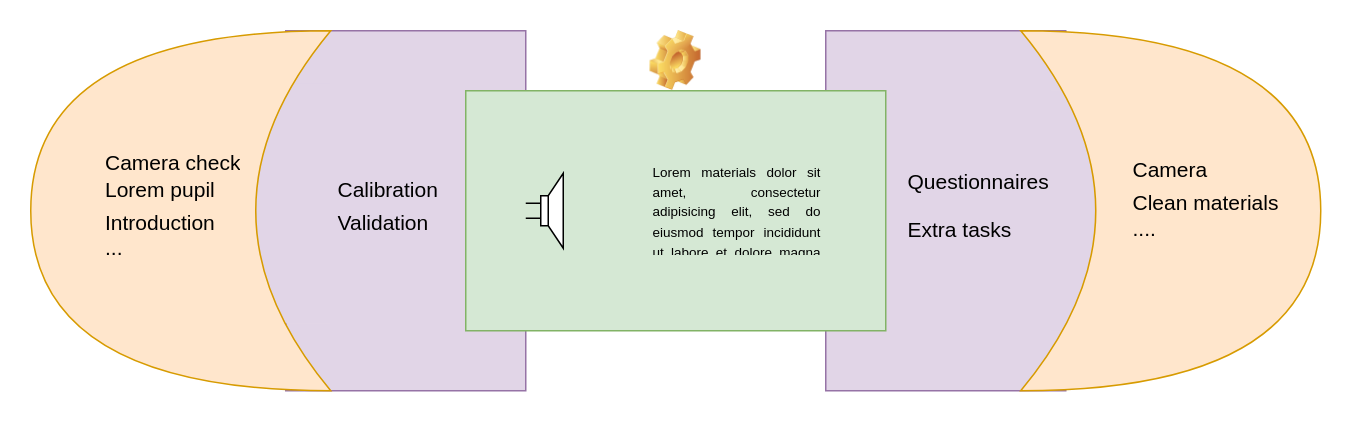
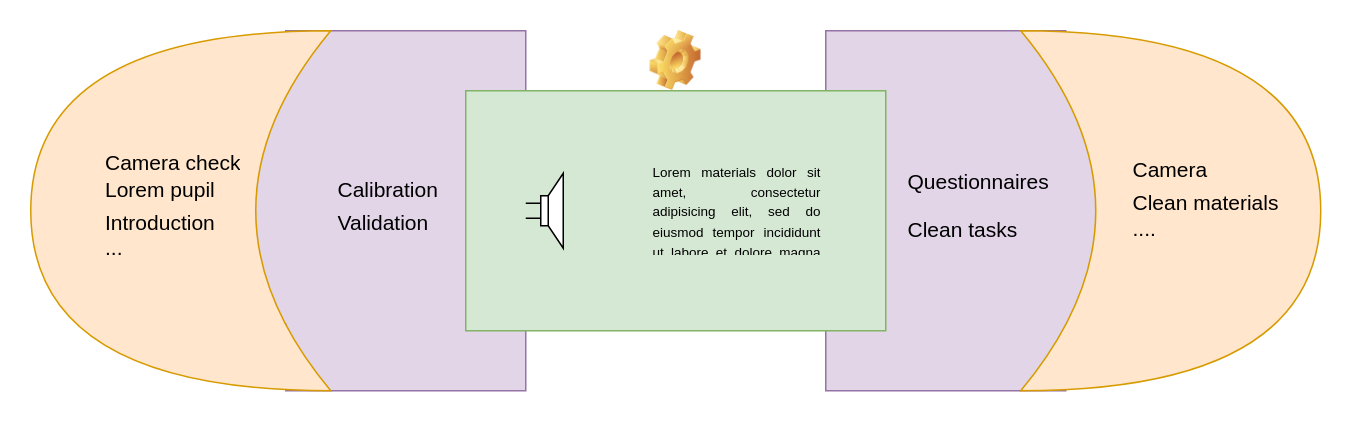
  <mxCell id="0" />
  <mxCell id="1" parent="0" />
  <mxCell id="2" value="" style="rounded=0;whiteSpace=wrap;html=1;fillColor=#e1d5e7;strokeColor=#9673a6;" vertex="1" parent="1"><mxGeometry x="550" y="20" width="160" height="240" as="geometry" /></mxCell>
  <mxCell id="3" value="" style="rounded=0;whiteSpace=wrap;html=1;rotation=90;strokeColor=none;fillColor=#e1d5e7;" vertex="1" parent="1"><mxGeometry x="650" y="110" width="160" height="60" as="geometry" /></mxCell>
  <mxCell id="4" value="" style="rounded=0;whiteSpace=wrap;html=1;fillColor=#e1d5e7;strokeColor=#9673a6;" vertex="1" parent="1"><mxGeometry x="190" y="20" width="160" height="240" as="geometry" /></mxCell>
  <mxCell id="5" value="" style="rounded=0;whiteSpace=wrap;html=1;fillColor=#d5e8d4;strokeColor=#82b366;" vertex="1" parent="1"><mxGeometry x="310" y="60" width="280" height="160" as="geometry" /></mxCell>
  <mxCell id="6" value="" style="pointerEvents=1;verticalLabelPosition=bottom;shadow=0;dashed=0;align=center;html=1;verticalAlign=top;shape=mxgraph.electrical.electro-mechanical.loudspeaker;" vertex="1" parent="1"><mxGeometry x="350" y="115" width="25" height="50" as="geometry" /></mxCell>
  <mxCell id="7" value="&lt;h1 style=&quot;text-align: justify; line-height: 30%;&quot;&gt;&lt;span style=&quot;font-weight: normal;&quot;&gt;&lt;font style=&quot;font-size: 9px;&quot;&gt;Lorem materials dolor sit amet, consectetur adipisicing elit, sed do eiusmod tempor incididunt ut labore et dolore magna aliqua.&lt;/font&gt;&lt;/span&gt;&lt;/h1&gt;" style="text;html=1;strokeColor=none;fillColor=none;spacing=5;spacingTop=-20;whiteSpace=wrap;overflow=hidden;rounded=0;" vertex="1" parent="1"><mxGeometry x="430" y="100" width="120" height="70" as="geometry" /></mxCell>
  <mxCell id="8" value="&lt;h1 style=&quot;line-height: 60%; font-size: 14px;&quot;&gt;&lt;font style=&quot;font-size: 14px;&quot;&gt;&lt;span style=&quot;background-color: initial; font-weight: normal;&quot;&gt;&lt;font style=&quot;font-size: 14px;&quot;&gt;Calibration&lt;/font&gt;&lt;/span&gt;&lt;br&gt;&lt;/font&gt;&lt;/h1&gt;&lt;div style=&quot;font-size: 14px;&quot;&gt;&lt;span style=&quot;background-color: initial; font-weight: normal;&quot;&gt;&lt;font style=&quot;font-size: 14px;&quot;&gt;Validation&lt;/font&gt;&lt;/span&gt;&lt;/div&gt;" style="text;html=1;strokeColor=none;fillColor=none;spacing=5;spacingTop=-20;whiteSpace=wrap;overflow=hidden;rounded=0;" vertex="1" parent="1"><mxGeometry x="220" y="122.5" width="90" height="35" as="geometry" /></mxCell>
- <mxCell id="9" value="&lt;h1 style=&quot;line-height: 60%;&quot;&gt;&lt;span style=&quot;font-size: 14px; font-weight: 400;&quot;&gt;Questionnaires&lt;/span&gt;&lt;/h1&gt;&lt;div&gt;&lt;span style=&quot;font-size: 14px; font-weight: 400;&quot;&gt;Extra tasks&lt;/span&gt;&lt;/div&gt;" style="text;html=1;strokeColor=none;fillColor=none;spacing=5;spacingTop=-20;whiteSpace=wrap;overflow=hidden;rounded=0;" vertex="1" parent="1"><mxGeometry x="600" y="105" width="110" height="70" as="geometry" /></mxCell>
+ <mxCell id="9" value="&lt;h1 style=&quot;line-height: 60%;&quot;&gt;&lt;span style=&quot;font-size: 14px; font-weight: 400;&quot;&gt;Questionnaires&lt;/span&gt;&lt;/h1&gt;&lt;div&gt;&lt;span style=&quot;font-size: 14px; font-weight: 400;&quot;&gt;Clean tasks&lt;/span&gt;&lt;/div&gt;" style="text;html=1;strokeColor=none;fillColor=none;spacing=5;spacingTop=-20;whiteSpace=wrap;overflow=hidden;rounded=0;" vertex="1" parent="1"><mxGeometry x="600" y="105" width="110" height="70" as="geometry" /></mxCell>
  <mxCell id="10" value="" style="shape=xor;whiteSpace=wrap;html=1;fillColor=#ffe6cc;strokeColor=#d79b00;" vertex="1" parent="1"><mxGeometry x="680" y="20" width="200" height="240" as="geometry" /></mxCell>
  <mxCell id="11" value="" style="rounded=0;whiteSpace=wrap;html=1;rotation=90;strokeColor=none;fillColor=#e1d5e7;" vertex="1" parent="1"><mxGeometry x="110" y="105" width="160" height="60" as="geometry" /></mxCell>
  <mxCell id="12" value="" style="shape=xor;whiteSpace=wrap;html=1;rotation=-180;fillColor=#ffe6cc;strokeColor=#d79b00;" vertex="1" parent="1"><mxGeometry x="20" y="20" width="200" height="240" as="geometry" /></mxCell>
  <mxCell id="13" value="&lt;h1 style=&quot;line-height: 60%; font-size: 14px;&quot;&gt;&lt;span style=&quot;font-weight: normal;&quot;&gt;&lt;font style=&quot;font-size: 14px;&quot;&gt;Camera check&lt;/font&gt;&lt;/span&gt;&lt;/h1&gt;&lt;h1 style=&quot;line-height: 60%; font-size: 14px;&quot;&gt;&lt;span style=&quot;font-weight: normal;&quot;&gt;&lt;font style=&quot;font-size: 14px;&quot;&gt;Lorem pupil&lt;/font&gt;&lt;/span&gt;&lt;/h1&gt;&lt;div style=&quot;font-size: 14px;&quot;&gt;&lt;font style=&quot;font-size: 14px;&quot;&gt;Introduction&lt;/font&gt;&lt;/div&gt;&lt;div style=&quot;font-size: 14px;&quot;&gt;&lt;span style=&quot;font-weight: 400;&quot;&gt;&lt;font style=&quot;font-size: 14px;&quot;&gt;...&lt;/font&gt;&lt;/span&gt;&lt;/div&gt;" style="text;html=1;strokeColor=none;fillColor=none;spacing=5;spacingTop=-20;whiteSpace=wrap;overflow=hidden;rounded=0;" vertex="1" parent="1"><mxGeometry x="65" y="105" width="110" height="80" as="geometry" /></mxCell>
  <mxCell id="14" value="&lt;h1 style=&quot;line-height: 60%; font-size: 14px;&quot;&gt;&lt;span style=&quot;font-weight: 400;&quot;&gt;&lt;font style=&quot;font-size: 14px;&quot;&gt;Camera&lt;/font&gt;&lt;/span&gt;&lt;/h1&gt;&lt;div style=&quot;font-size: 14px;&quot;&gt;&lt;span style=&quot;font-weight: 400;&quot;&gt;&lt;font style=&quot;font-size: 14px;&quot;&gt;Clean materials&lt;/font&gt;&lt;/span&gt;&lt;/div&gt;&lt;div style=&quot;font-size: 14px;&quot;&gt;&lt;span style=&quot;font-weight: 400;&quot;&gt;&lt;font style=&quot;font-size: 14px;&quot;&gt;....&lt;/font&gt;&lt;/span&gt;&lt;/div&gt;" style="text;html=1;strokeColor=none;fillColor=none;spacing=5;spacingTop=-20;whiteSpace=wrap;overflow=hidden;rounded=0;" vertex="1" parent="1"><mxGeometry x="750" y="110" width="110" height="60" as="geometry" /></mxCell>
  <mxCell id="15" value="" style="shape=image;html=1;verticalLabelPosition=bottom;verticalAlign=top;imageAspect=1;aspect=fixed;image=img/clipart/Gear_128x128.png" vertex="1" parent="1"><mxGeometry x="432.95" y="20" width="34.1" height="40" as="geometry" /></mxCell>
